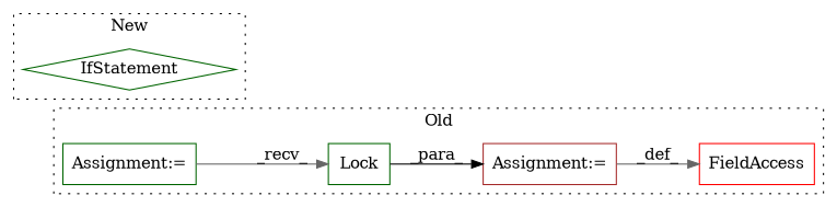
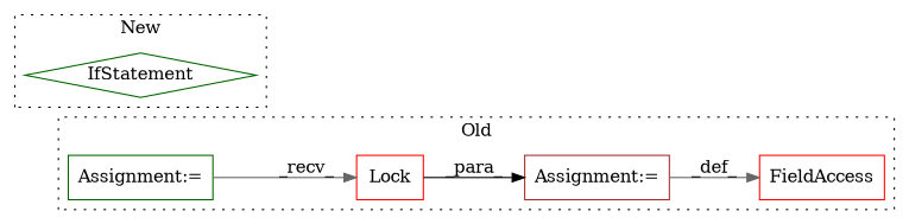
  digraph {
    rankdir=LR
    node [a=7 l=9 shape=box color=red]
    edge [color=gray40]
-   n1 [a=32 l=6 label=Lock s=1367 color=darkgreen]
+   n1 [a=32 l=6 label=Lock s=1367]
    n2 [l=1 label="Assignment:=" s=1356 color=brown]
    n3 [a=22 label=FieldAccess s=1347]
    n4 [label="Assignment:=" s=822 color=darkgreen]
    n5 [a=25 l="4,2" label=IfStatement s="1297,1320" shape=diamond color=darkgreen]
    subgraph cluster_1 {
      label=Old
      style=dotted
      n1
      n2
      n3
      n4
    }
    subgraph cluster_2 {
      label=New
      style=dotted
      n5
    }
    n1 -> n2 [label=_para_ color=black]
    n2 -> n3 [label=_def_]
    n4 -> n1 [label=_recv_]
  }
